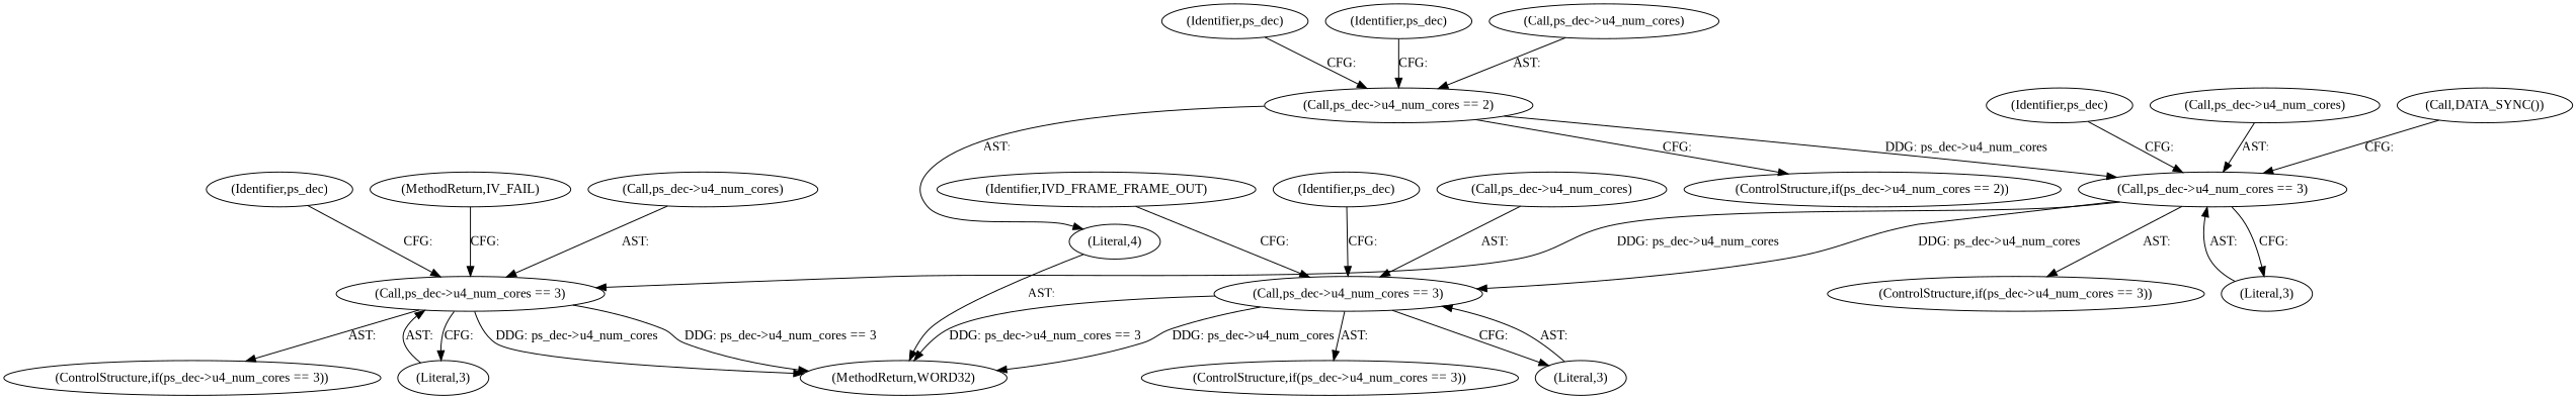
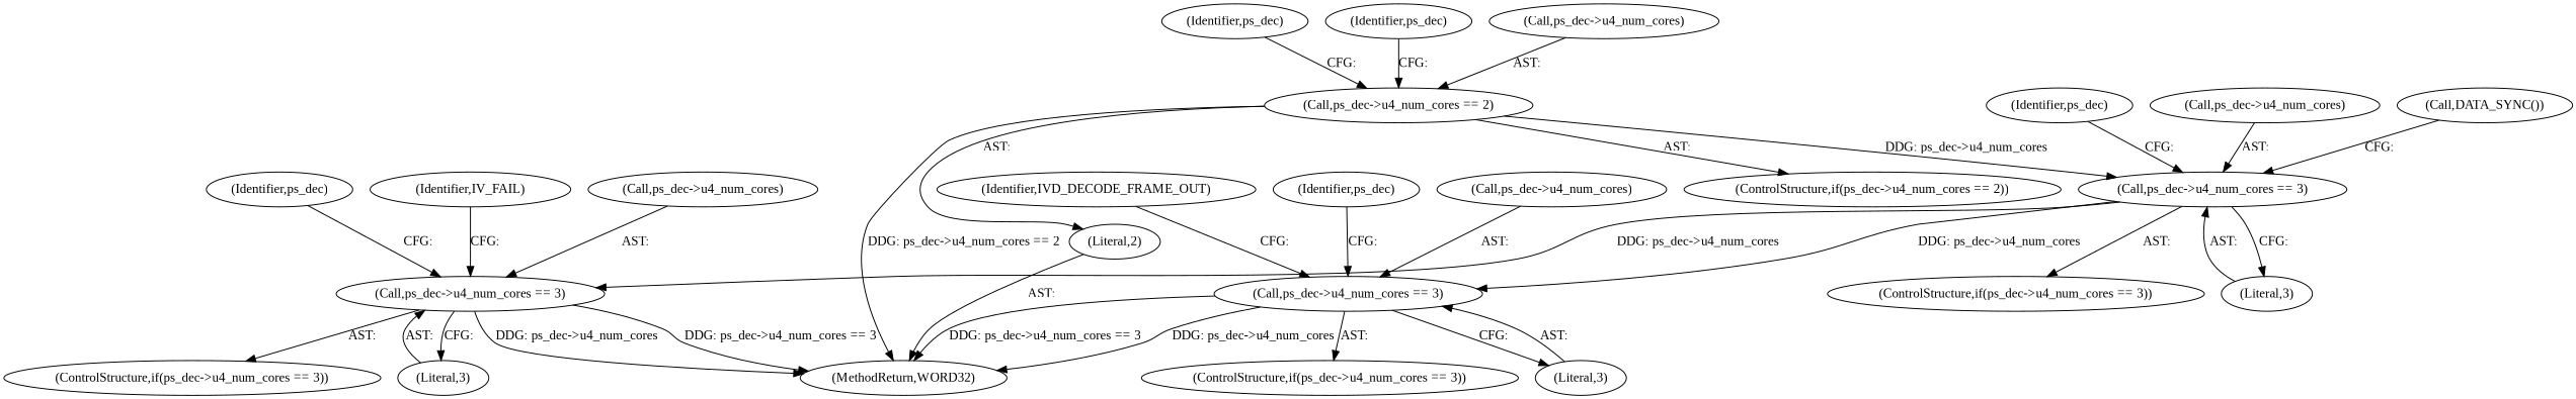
  digraph {
    fontname="Liberation Serif"
    node [fontname="Liberation Serif"]
    edge [fontname="Liberation Serif"]
    n1 [label="(Call,ps_dec->u4_num_cores == 2)"]
    n2 [label="(Call,ps_dec->u4_num_cores == 3)"]
-   n3 [label="(Literal,4)"]
+   n3 [label="(Literal,2)"]
    n4 [label="(ControlStructure,if(ps_dec->u4_num_cores == 2))"]
    n5 [label="(MethodReturn,WORD32)"]
    n6 [label="(Call,ps_dec->u4_num_cores == 3)"]
    n7 [label="(Call,ps_dec->u4_num_cores == 3)"]
    n8 [label="(Literal,3)"]
    n9 [label="(ControlStructure,if(ps_dec->u4_num_cores == 3))"]
    n10 [label="(ControlStructure,if(ps_dec->u4_num_cores == 3))"]
    n11 [label="(Literal,3)"]
    n12 [label="(ControlStructure,if(ps_dec->u4_num_cores == 3))"]
    n13 [label="(Literal,3)"]
    n14 [label="(Identifier,ps_dec)"]
    n15 [label="(Identifier,ps_dec)"]
    n16 [label="(Call,ps_dec->u4_num_cores)"]
    n17 [label="(Identifier,ps_dec)"]
-   n18 [label="(Identifier,IVD_FRAME_FRAME_OUT)"]
+   n18 [label="(Identifier,IVD_DECODE_FRAME_OUT)"]
    n19 [label="(Identifier,ps_dec)"]
    n20 [label="(Call,ps_dec->u4_num_cores)"]
    n21 [label="(Call,DATA_SYNC())"]
    n22 [label="(Identifier,ps_dec)"]
    n23 [label="(Call,ps_dec->u4_num_cores)"]
-   n24 [label="(MethodReturn,IV_FAIL)"]
+   n24 [label="(Identifier,IV_FAIL)"]
    n25 [label="(Call,ps_dec->u4_num_cores)"]
    n1 -> n2 [label="DDG: ps_dec->u4_num_cores"]
    n1 -> n3 [label="AST: "]
-   n1 -> n4 [label="CFG: "]
+   n1 -> n4 [label="AST: "]
+   n1 -> n5 [label="DDG: ps_dec->u4_num_cores == 2"]
    n2 -> n6 [label="DDG: ps_dec->u4_num_cores"]
    n2 -> n7 [label="DDG: ps_dec->u4_num_cores"]
    n2 -> n8 [label="CFG: "]
    n2 -> n9 [label="AST: "]
    n3 -> n5 [label="AST: "]
    n6 -> n5 [label="DDG: ps_dec->u4_num_cores == 3"]
    n6 -> n5 [label="DDG: ps_dec->u4_num_cores"]
    n6 -> n10 [label="AST: "]
    n6 -> n11 [label="CFG: "]
    n7 -> n5 [label="DDG: ps_dec->u4_num_cores == 3"]
    n7 -> n5 [label="DDG: ps_dec->u4_num_cores"]
    n7 -> n12 [label="AST: "]
    n7 -> n13 [label="CFG: "]
    n8 -> n2 [label="AST: "]
    n11 -> n6 [label="AST: "]
    n13 -> n7 [label="AST: "]
    n14 -> n2 [label="CFG: "]
    n15 -> n1 [label="CFG: "]
    n16 -> n2 [label="AST: "]
    n17 -> n1 [label="CFG: "]
    n18 -> n7 [label="CFG: "]
    n19 -> n7 [label="CFG: "]
    n20 -> n6 [label="AST: "]
    n21 -> n2 [label="CFG: "]
    n22 -> n6 [label="CFG: "]
    n23 -> n1 [label="AST: "]
    n24 -> n6 [label="CFG: "]
    n25 -> n7 [label="AST: "]
  }
